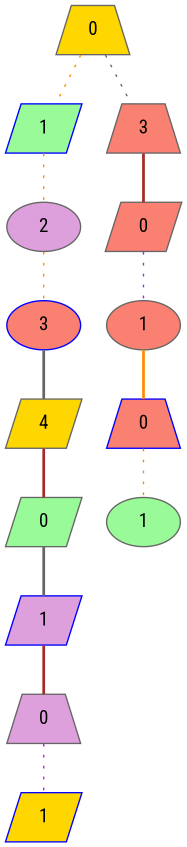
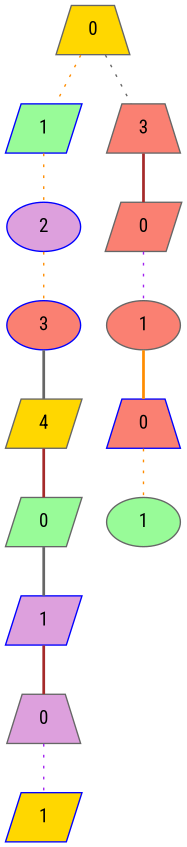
  graph {
    fontname="Roboto Condensed"
    node [style=filled fillcolor=salmon color=gray40 shape=parallelogram fontname="Roboto Condensed"]
    edge [color=darkorange style=dotted fontname="Roboto Condensed"]
    n1 [label=0 fillcolor=gold shape=trapezium]
    n2 [label=1 fillcolor=palegreen color=blue]
    n3 [label=3 shape=trapezium]
-   n4 [label=2 fillcolor=plum shape=ellipse]
+   n4 [label=2 fillcolor=plum color=blue shape=ellipse]
    n5 [label=3 color=blue shape=ellipse]
    n6 [label=4 fillcolor=gold]
    n7 [label=0 fillcolor=palegreen]
    n8 [label=1 fillcolor=plum color=blue]
    n9 [label=0 fillcolor=plum shape=trapezium]
    n10 [label=1 fillcolor=gold color=blue]
    n11 [label=0]
    n12 [label=1 shape=ellipse]
    n13 [label=0 color=blue shape=trapezium]
    n14 [label=1 fillcolor=palegreen shape=ellipse]
    n1 -- n2
    n1 -- n3 [color=gray40]
    n2 -- n4
    n3 -- n11 [color=brown style=bold]
    n4 -- n5
    n5 -- n6 [color=gray40 style=bold]
    n6 -- n7 [style=bold color=brown]
    n7 -- n8 [color=gray40 style=bold]
    n8 -- n9 [color=brown style=bold]
    n9 -- n10 [color=purple]
    n11 -- n12 [color=purple]
    n12 -- n13 [style=bold]
    n13 -- n14
  }
